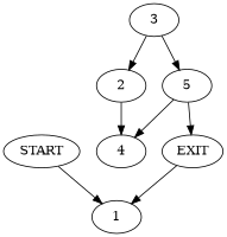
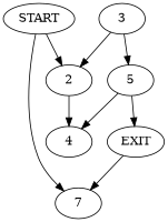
  digraph {
    fontname="DejaVu Serif"
    node [fontname="DejaVu Serif"]
    edge [fontname="DejaVu Serif"]
    n1 [label=START]
-   1
+   1 [label=7]
    2
    4
    n5 [label=EXIT]
    3
    5
    n1 -> 1
+   n1 -> 2
    2 -> 4
    n5 -> 1
    3 -> 2
    3 -> 5
    5 -> 4
    5 -> n5
  }
